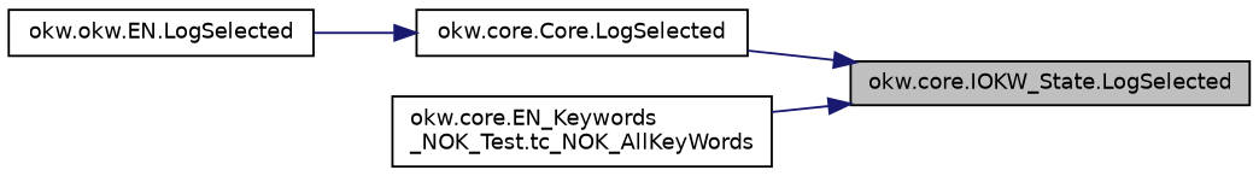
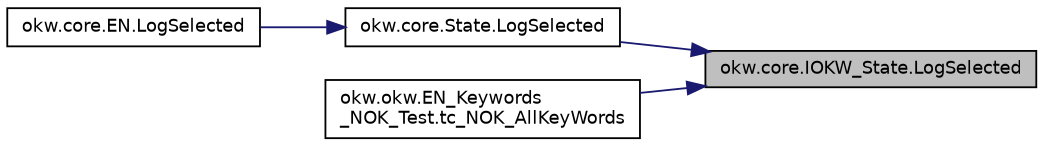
  digraph {
    rankdir=RL
    node [color=black fillcolor=white fontname=Helvetica fontsize=10 shape=record style=filled]
    edge [color=midnightblue dir=back fontname=Helvetica fontsize=10 labelfontname=Helvetica labelfontsize=10 style=solid]
    n1 [fillcolor=grey75 fontcolor=black height=0.2 label="okw.core.IOKW_State.LogSelected" width=0.4]
-   n2 [height=0.2 label="okw.core.Core.LogSelected" width=0.4]
-   n3 [height=0.2 label="okw.core.EN_Keywords\l_NOK_Test.tc_NOK_AllKeyWords" width=0.4]
-   n4 [height=0.2 label="okw.okw.EN.LogSelected" width=0.4]
+   n2 [height=0.2 label="okw.core.State.LogSelected" width=0.4]
+   n3 [height=0.2 label="okw.okw.EN_Keywords\l_NOK_Test.tc_NOK_AllKeyWords" width=0.4]
+   n4 [height=0.2 label="okw.core.EN.LogSelected" width=0.4]
    n1 -> n2
    n1 -> n3
    n2 -> n4
  }
